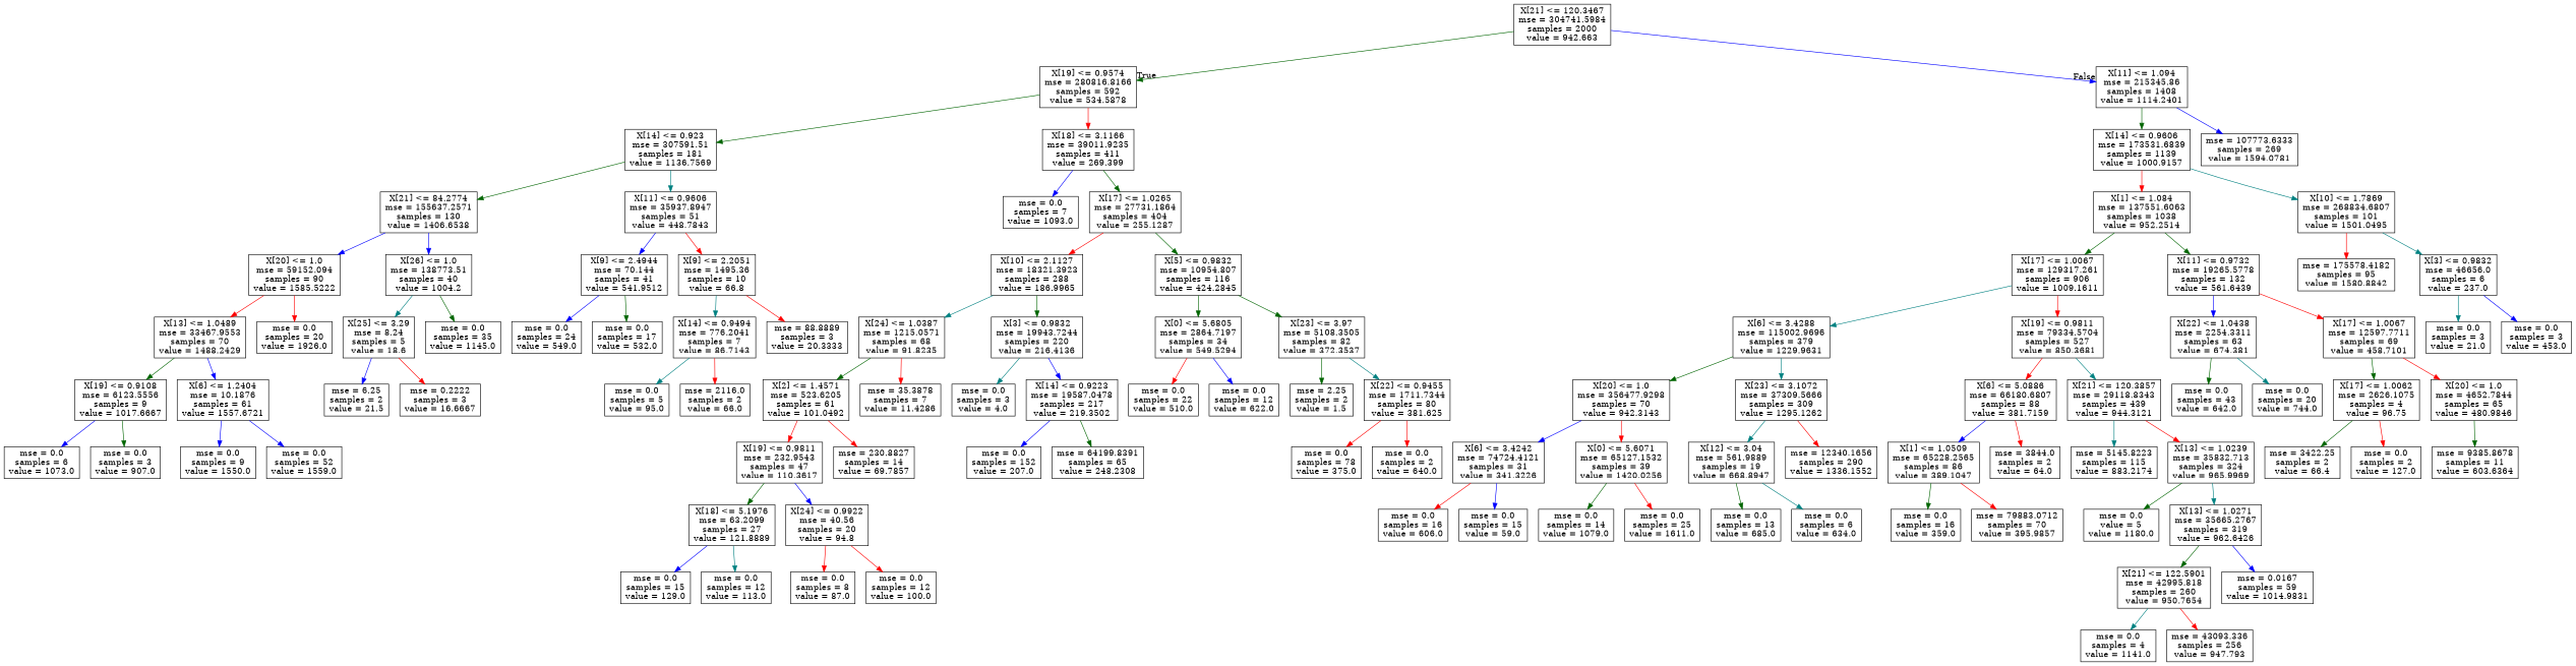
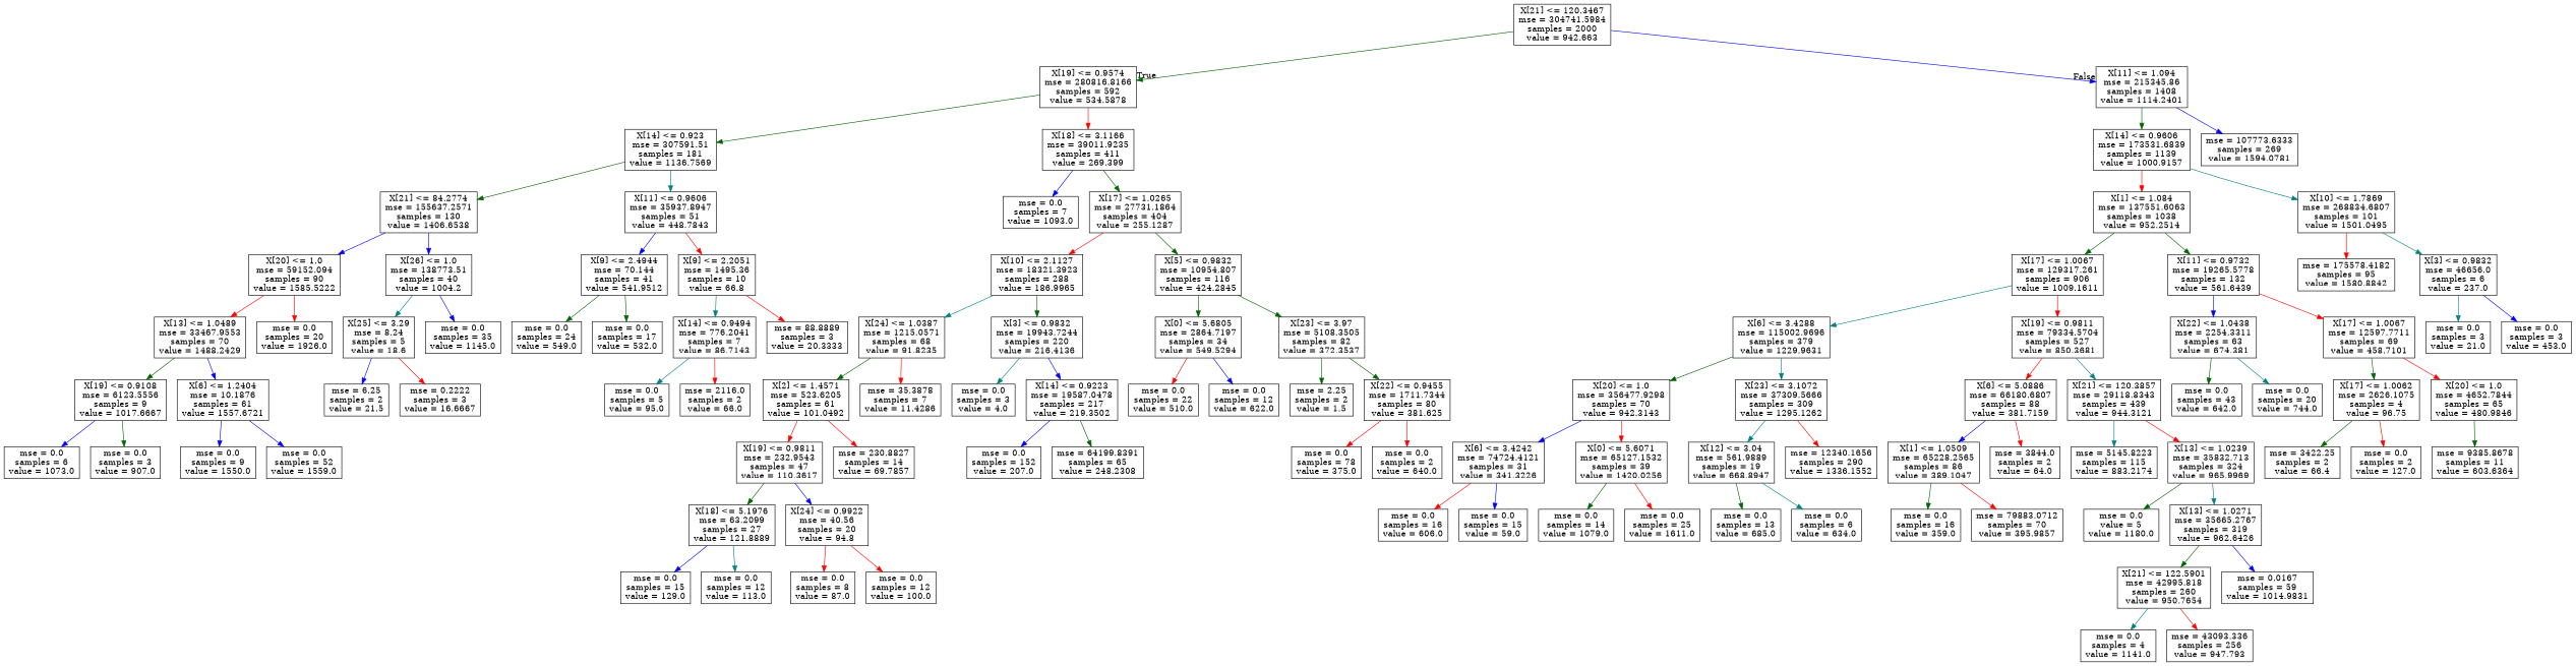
  digraph {
    node [shape=box]
    edge [color=darkgreen]
    n1 [label="X[21] <= 120.3467\nmse = 304741.5984\nsamples = 2000\nvalue = 942.663"]
    n2 [label="X[19] <= 0.9574\nmse = 280816.8166\nsamples = 592\nvalue = 534.5878"]
    n3 [label="X[11] <= 1.094\nmse = 215345.86\nsamples = 1408\nvalue = 1114.2401"]
    n4 [label="X[14] <= 0.923\nmse = 307591.51\nsamples = 181\nvalue = 1136.7569"]
    n5 [label="X[18] <= 3.1166\nmse = 39011.9235\nsamples = 411\nvalue = 269.399"]
    n6 [label="X[14] <= 0.9606\nmse = 173531.6839\nsamples = 1139\nvalue = 1000.9157"]
    n7 [label="mse = 107773.6333\nsamples = 269\nvalue = 1594.0781"]
    n8 [label="X[21] <= 84.2774\nmse = 155637.2571\nsamples = 130\nvalue = 1406.6538"]
    n9 [label="X[11] <= 0.9606\nmse = 35937.8947\nsamples = 51\nvalue = 448.7843"]
    n10 [label="mse = 0.0\nsamples = 7\nvalue = 1093.0"]
    n11 [label="X[17] <= 1.0265\nmse = 27731.1864\nsamples = 404\nvalue = 255.1287"]
    n12 [label="X[20] <= 1.0\nmse = 59152.094\nsamples = 90\nvalue = 1585.5222"]
    n13 [label="X[26] <= 1.0\nmse = 138773.51\nsamples = 40\nvalue = 1004.2"]
    n14 [label="X[9] <= 2.4944\nmse = 70.144\nsamples = 41\nvalue = 541.9512"]
    n15 [label="X[9] <= 2.2051\nmse = 1495.36\nsamples = 10\nvalue = 66.8"]
    n16 [label="X[13] <= 1.0489\nmse = 33467.9553\nsamples = 70\nvalue = 1488.2429"]
    n17 [label="mse = 0.0\nsamples = 20\nvalue = 1926.0"]
    n18 [label="X[25] <= 3.29\nmse = 8.24\nsamples = 5\nvalue = 18.6"]
    n19 [label="mse = 0.0\nsamples = 35\nvalue = 1145.0"]
    n20 [label="X[19] <= 0.9108\nmse = 6123.5556\nsamples = 9\nvalue = 1017.6667"]
    n21 [label="X[6] <= 1.2404\nmse = 10.1876\nsamples = 61\nvalue = 1557.6721"]
    n22 [label="mse = 0.0\nsamples = 6\nvalue = 1073.0"]
    n23 [label="mse = 0.0\nsamples = 3\nvalue = 907.0"]
    n24 [label="mse = 0.0\nsamples = 9\nvalue = 1550.0"]
    n25 [label="mse = 0.0\nsamples = 52\nvalue = 1559.0"]
    n26 [label="mse = 6.25\nsamples = 2\nvalue = 21.5"]
    n27 [label="mse = 0.2222\nsamples = 3\nvalue = 16.6667"]
    n28 [label="mse = 0.0\nsamples = 24\nvalue = 549.0"]
    n29 [label="mse = 0.0\nsamples = 17\nvalue = 532.0"]
    n30 [label="X[14] <= 0.9494\nmse = 776.2041\nsamples = 7\nvalue = 86.7143"]
    n31 [label="mse = 88.8889\nsamples = 3\nvalue = 20.3333"]
    n32 [label="mse = 0.0\nsamples = 5\nvalue = 95.0"]
    n33 [label="mse = 2116.0\nsamples = 2\nvalue = 66.0"]
    n34 [label="X[10] <= 2.1127\nmse = 18321.3923\nsamples = 288\nvalue = 186.9965"]
    n35 [label="X[5] <= 0.9832\nmse = 10954.807\nsamples = 116\nvalue = 424.2845"]
    n36 [label="X[24] <= 1.0387\nmse = 1215.0571\nsamples = 68\nvalue = 91.8235"]
    n37 [label="X[3] <= 0.9832\nmse = 19943.7244\nsamples = 220\nvalue = 216.4136"]
    n38 [label="X[0] <= 5.6805\nmse = 2864.7197\nsamples = 34\nvalue = 549.5294"]
    n39 [label="X[23] <= 3.97\nmse = 5108.3505\nsamples = 82\nvalue = 372.3537"]
    n40 [label="X[2] <= 1.4571\nmse = 523.6205\nsamples = 61\nvalue = 101.0492"]
    n41 [label="mse = 35.3878\nsamples = 7\nvalue = 11.4286"]
    n42 [label="mse = 0.0\nsamples = 3\nvalue = 4.0"]
    n43 [label="X[14] <= 0.9223\nmse = 19587.0478\nsamples = 217\nvalue = 219.3502"]
    n44 [label="X[19] <= 0.9811\nmse = 232.9543\nsamples = 47\nvalue = 110.3617"]
    n45 [label="mse = 230.8827\nsamples = 14\nvalue = 69.7857"]
    n46 [label="X[18] <= 5.1976\nmse = 63.2099\nsamples = 27\nvalue = 121.8889"]
    n47 [label="X[24] <= 0.9922\nmse = 40.56\nsamples = 20\nvalue = 94.8"]
    n48 [label="mse = 0.0\nsamples = 15\nvalue = 129.0"]
    n49 [label="mse = 0.0\nsamples = 12\nvalue = 113.0"]
    n50 [label="mse = 0.0\nsamples = 8\nvalue = 87.0"]
    n51 [label="mse = 0.0\nsamples = 12\nvalue = 100.0"]
    n52 [label="mse = 0.0\nsamples = 152\nvalue = 207.0"]
    n53 [label="mse = 64199.8391\nsamples = 65\nvalue = 248.2308"]
    n54 [label="mse = 0.0\nsamples = 22\nvalue = 510.0"]
    n55 [label="mse = 0.0\nsamples = 12\nvalue = 622.0"]
    n56 [label="mse = 2.25\nsamples = 2\nvalue = 1.5"]
    n57 [label="X[22] <= 0.9455\nmse = 1711.7344\nsamples = 80\nvalue = 381.625"]
    n58 [label="mse = 0.0\nsamples = 78\nvalue = 375.0"]
    n59 [label="mse = 0.0\nsamples = 2\nvalue = 640.0"]
    n60 [label="X[1] <= 1.084\nmse = 137551.6063\nsamples = 1038\nvalue = 952.2514"]
    n61 [label="X[10] <= 1.7869\nmse = 268834.6807\nsamples = 101\nvalue = 1501.0495"]
    n62 [label="X[17] <= 1.0067\nmse = 129317.261\nsamples = 906\nvalue = 1009.1611"]
    n63 [label="X[11] <= 0.9732\nmse = 19265.5778\nsamples = 132\nvalue = 561.6439"]
    n64 [label="mse = 175578.4182\nsamples = 95\nvalue = 1580.8842"]
    n65 [label="X[3] <= 0.9832\nmse = 46656.0\nsamples = 6\nvalue = 237.0"]
    n66 [label="X[6] <= 3.4288\nmse = 115002.9696\nsamples = 379\nvalue = 1229.9631"]
    n67 [label="X[19] <= 0.9811\nmse = 79334.5704\nsamples = 527\nvalue = 850.3681"]
    n68 [label="X[22] <= 1.0438\nmse = 2254.3311\nsamples = 63\nvalue = 674.381"]
    n69 [label="X[17] <= 1.0067\nmse = 12597.7711\nsamples = 69\nvalue = 458.7101"]
    n70 [label="X[20] <= 1.0\nmse = 356477.9298\nsamples = 70\nvalue = 942.3143"]
    n71 [label="X[23] <= 3.1072\nmse = 37309.5666\nsamples = 309\nvalue = 1295.1262"]
    n72 [label="X[6] <= 5.0886\nmse = 66180.6807\nsamples = 88\nvalue = 381.7159"]
    n73 [label="X[21] <= 120.3857\nmse = 29118.8343\nsamples = 439\nvalue = 944.3121"]
    n74 [label="X[6] <= 3.4242\nmse = 74724.4121\nsamples = 31\nvalue = 341.3226"]
    n75 [label="X[0] <= 5.6071\nmse = 65127.1532\nsamples = 39\nvalue = 1420.0256"]
    n76 [label="X[12] <= 3.04\nmse = 561.9889\nsamples = 19\nvalue = 668.8947"]
    n77 [label="mse = 12340.1656\nsamples = 290\nvalue = 1336.1552"]
    n78 [label="mse = 0.0\nsamples = 16\nvalue = 606.0"]
    n79 [label="mse = 0.0\nsamples = 15\nvalue = 59.0"]
    n80 [label="mse = 0.0\nsamples = 14\nvalue = 1079.0"]
    n81 [label="mse = 0.0\nsamples = 25\nvalue = 1611.0"]
    n82 [label="mse = 0.0\nsamples = 13\nvalue = 685.0"]
    n83 [label="mse = 0.0\nsamples = 6\nvalue = 634.0"]
    n84 [label="X[1] <= 1.0509\nmse = 65228.2565\nsamples = 86\nvalue = 389.1047"]
    n85 [label="mse = 3844.0\nsamples = 2\nvalue = 64.0"]
    n86 [label="mse = 5145.8223\nsamples = 115\nvalue = 883.2174"]
    n87 [label="X[13] <= 1.0239\nmse = 35832.713\nsamples = 324\nvalue = 965.9969"]
    n88 [label="mse = 0.0\nsamples = 16\nvalue = 359.0"]
    n89 [label="mse = 79883.0712\nsamples = 70\nvalue = 395.9857"]
    n90 [label="mse = 0.0\nvalue = 5\nvalue = 1180.0"]
    n91 [label="X[13] <= 1.0271\nmse = 35665.2767\nsamples = 319\nvalue = 962.6426"]
    n92 [label="X[21] <= 122.5901\nmse = 42995.818\nsamples = 260\nvalue = 950.7654"]
    n93 [label="mse = 0.0167\nsamples = 59\nvalue = 1014.9831"]
    n94 [label="mse = 0.0\nsamples = 4\nvalue = 1141.0"]
    n95 [label="mse = 43093.336\nsamples = 256\nvalue = 947.793"]
    n96 [label="mse = 0.0\nsamples = 43\nvalue = 642.0"]
    n97 [label="mse = 0.0\nsamples = 20\nvalue = 744.0"]
    n98 [label="X[17] <= 1.0062\nmse = 2626.1075\nsamples = 4\nvalue = 96.75"]
    n99 [label="X[20] <= 1.0\nmse = 4652.7844\nsamples = 65\nvalue = 480.9846"]
    n100 [label="mse = 3422.25\nsamples = 2\nvalue = 66.4"]
    n101 [label="mse = 0.0\nsamples = 2\nvalue = 127.0"]
    n102 [label="mse = 9385.8678\nsamples = 11\nvalue = 603.6364"]
    n103 [label="mse = 0.0\nsamples = 3\nvalue = 21.0"]
    n104 [label="mse = 0.0\nsamples = 3\nvalue = 453.0"]
    n1 -> n2 [headlabel=True labelangle=45 labeldistance=2.5]
    n1 -> n3 [color=blue headlabel=False labelangle=-45 labeldistance=2.5]
    n2 -> n4
    n2 -> n5 [color=red]
    n3 -> n6
    n3 -> n7 [color=blue]
    n4 -> n8
    n4 -> n9 [color=teal]
    n5 -> n10 [color=blue]
    n5 -> n11
    n6 -> n60 [color=red]
    n6 -> n61 [color=teal]
    n8 -> n12 [color=blue]
    n8 -> n13 [color=blue]
    n9 -> n14 [color=blue]
    n9 -> n15 [color=red]
    n11 -> n34 [color=red]
    n11 -> n35
    n12 -> n16 [color=red]
    n12 -> n17 [color=red]
    n13 -> n18 [color=teal]
-   n13 -> n19
-   n14 -> n28 [color=blue]
+   n13 -> n19 [color=blue]
+   n14 -> n28
    n14 -> n29
    n15 -> n30 [color=teal]
    n15 -> n31 [color=red]
    n16 -> n20
    n16 -> n21 [color=blue]
    n18 -> n26 [color=blue]
    n18 -> n27 [color=red]
    n20 -> n22 [color=blue]
    n20 -> n23
    n21 -> n24 [color=blue]
    n21 -> n25 [color=blue]
    n30 -> n32 [color=teal]
    n30 -> n33 [color=red]
    n34 -> n36 [color=teal]
    n34 -> n37
    n35 -> n38
    n35 -> n39
    n36 -> n40
    n36 -> n41 [color=red]
    n37 -> n42 [color=teal]
    n37 -> n43 [color=blue]
    n38 -> n54 [color=red]
    n38 -> n55 [color=blue]
    n39 -> n56
-   n39 -> n57 [color=teal]
+   n39 -> n57
    n40 -> n44 [color=red]
    n40 -> n45 [color=red]
    n43 -> n52 [color=blue]
    n43 -> n53
    n44 -> n46
    n44 -> n47 [color=blue]
    n46 -> n48 [color=blue]
    n46 -> n49 [color=teal]
    n47 -> n50 [color=red]
    n47 -> n51 [color=red]
    n57 -> n58 [color=red]
    n57 -> n59 [color=red]
    n60 -> n62
    n60 -> n63
    n61 -> n64 [color=red]
    n61 -> n65 [color=teal]
    n62 -> n66 [color=teal]
    n62 -> n67 [color=red]
    n63 -> n68 [color=blue]
    n63 -> n69 [color=red]
    n65 -> n103 [color=teal]
    n65 -> n104 [color=blue]
    n66 -> n70
    n66 -> n71 [color=teal]
    n67 -> n72 [color=red]
    n67 -> n73 [color=teal]
    n68 -> n96
    n68 -> n97 [color=teal]
    n69 -> n98
    n69 -> n99 [color=red]
    n70 -> n74 [color=blue]
    n70 -> n75 [color=red]
    n71 -> n76 [color=teal]
    n71 -> n77 [color=red]
    n72 -> n84 [color=blue]
    n72 -> n85 [color=red]
    n73 -> n86 [color=teal]
    n73 -> n87 [color=red]
    n74 -> n78 [color=red]
    n74 -> n79 [color=blue]
    n75 -> n80
    n75 -> n81 [color=red]
    n76 -> n82
    n76 -> n83 [color=teal]
    n84 -> n88
    n84 -> n89 [color=red]
    n87 -> n90
    n87 -> n91 [color=teal]
    n91 -> n92
    n91 -> n93 [color=blue]
    n92 -> n94 [color=teal]
    n92 -> n95 [color=red]
    n98 -> n100
    n98 -> n101 [color=red]
    n99 -> n102
  }
